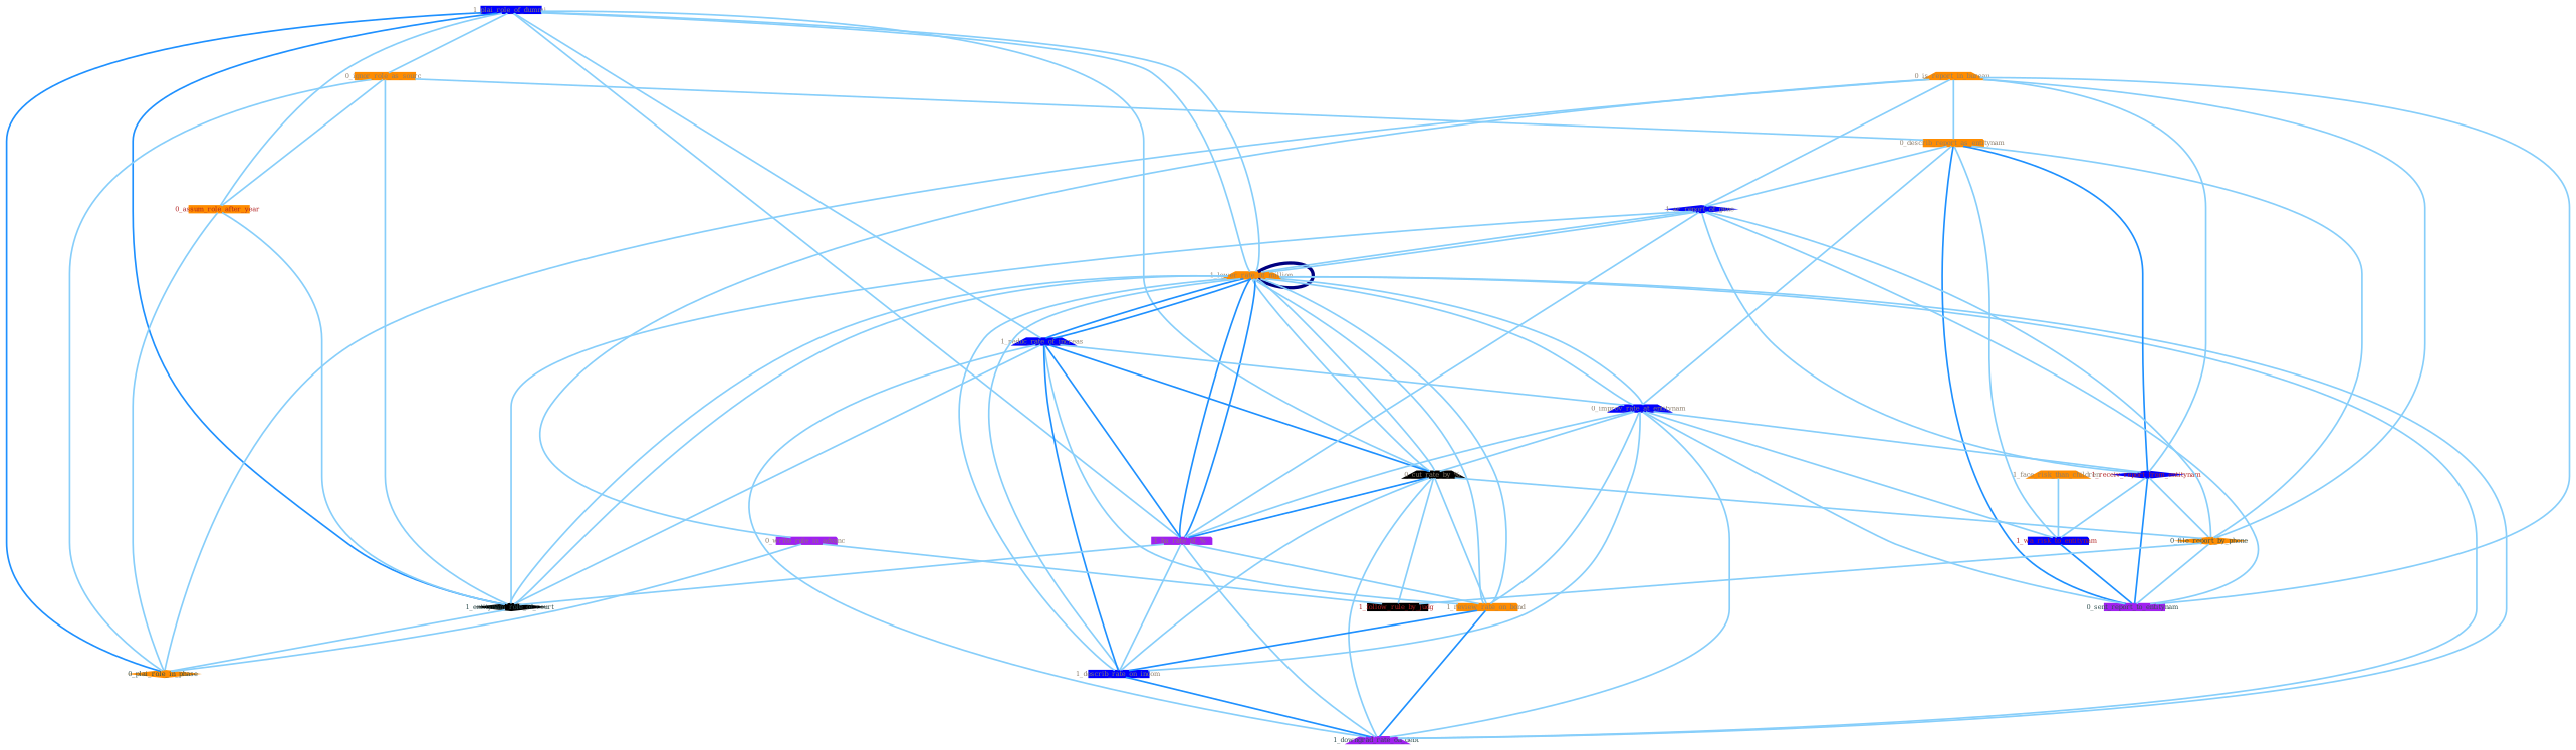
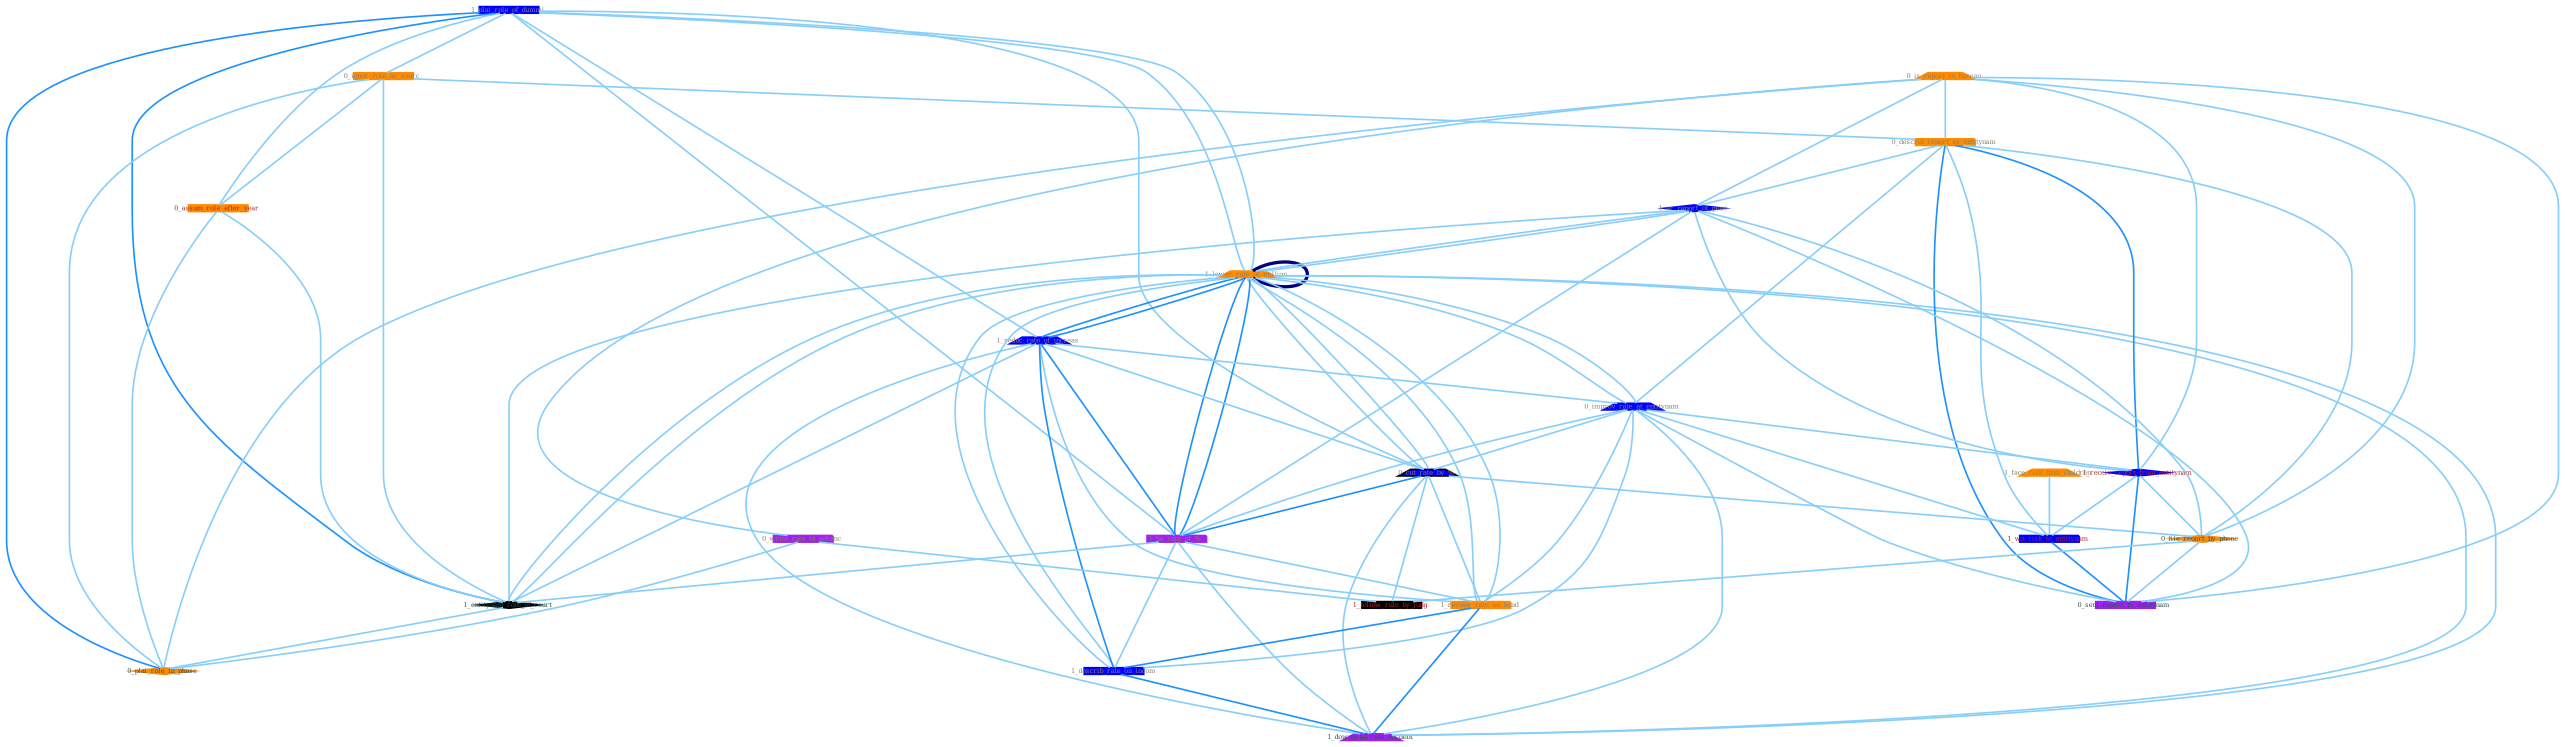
  graph {
    node [color=darkorange fixedsize=true fontcolor="#8b7d6b" fontsize=4 shape=trapezium style=filled]
    edge [color="#87cefa" w=1]
    "1_plai_role_of_dummi " [color=blue height=.06 shape=box width=.5]
    "0_ignor_role_as_sourc " [height=.06 shape=box width=.5]
    "1_lower_rate_of_million " [height=.06 width=.5]
    "1_reduc_rate_of_increas " [color=blue height=.06 width=.5]
    "0_is_report_in_bureau " [height=.06 width=.5]
    "0_describ_report_as_entitynam " [height=.06 shape=note width=.5]
    "1_face_risk_than_children " [height=.06 width=.5]
    "1_ar_report_of_gene " [color=blue height=.06 shape=diamond width=.5]
    "0_write_rule_in_advanc " [color=purple height=.06 shape=note width=.5]
    "0_improv_rate_at_entitynam " [color=blue height=.06 width=.5]
-   "0_cut_rate_by_% " [color=black height=.06 width=.5]
+   "0_cut_rate_by_% " [color=black height=.06 width=.5 fillcolor=blue]
    "1_ha_rate_of_% " [color=purple height=.06 shape=note width=.5]
    "1_review_rate_on_bond " [height=.06 shape=note width=.5]
    n14 [color=blue height=.06 label="1_describ_rate_on_incom" shape=box width=.5]
    "1_receiv_report_from_entitynam " [color=blue fontcolor="#b22222" height=.06 shape=diamond width=.5]
    "0_assum_role_after_year " [fontcolor="#b22222" height=.06 shape=box width=.5]
    "1_follow_rule_by_judg " [color=black fontcolor="#b22222" height=.06 shape=box width=.5]
    "1_wa_risk_to_entitynam " [color=blue fontcolor="#b22222" height=.06 shape=note width=.5]
    "1_entitynam_role_of_court " [color=black fontcolor="#2f4f4f" height=.06 shape=diamond width=.5]
    "0_plai_role_in_phase " [fontcolor="#2f4f4f" height=.06 shape=diamond width=.5]
    "1_downgrad_rate_on_debt " [color=purple fontcolor="#2f4f4f" height=.06 width=.5]
    "0_file_report_by_phone " [fontcolor="#2f4f4f" height=.06 shape=diamond width=.5]
    "0_sent_report_to_entitynam " [color=purple fontcolor="#2f4f4f" height=.06 shape=box width=.5]
    subgraph sub_1 {
      "1_plai_role_of_dummi "
      "0_ignor_role_as_sourc "
      "1_lower_rate_of_million "
      "1_reduc_rate_of_increas "
      "0_is_report_in_bureau "
      "0_describ_report_as_entitynam "
      "1_face_risk_than_children "
      "1_ar_report_of_gene "
      "0_write_rule_in_advanc "
      "0_improv_rate_at_entitynam "
      "0_cut_rate_by_% "
      "1_ha_rate_of_% "
      "1_review_rate_on_bond "
      n14
    }
    subgraph sub_2 {
      "1_receiv_report_from_entitynam "
      "0_assum_role_after_year "
      "1_follow_rule_by_judg "
      "1_wa_risk_to_entitynam "
    }
    "1_plai_role_of_dummi " -- "0_ignor_role_as_sourc "
    "1_plai_role_of_dummi " -- "1_lower_rate_of_million "
    "1_plai_role_of_dummi " -- "1_lower_rate_of_million "
    "1_plai_role_of_dummi " -- "1_reduc_rate_of_increas "
    "1_plai_role_of_dummi " -- "0_cut_rate_by_% "
    "1_plai_role_of_dummi " -- "1_ha_rate_of_% "
    "1_plai_role_of_dummi " -- "0_assum_role_after_year "
    "1_plai_role_of_dummi " -- "1_entitynam_role_of_court " [color="#1e90ff" w=2]
    "1_plai_role_of_dummi " -- "0_plai_role_in_phase " [color="#1e90ff" w=2]
    "0_ignor_role_as_sourc " -- "0_describ_report_as_entitynam "
    "0_ignor_role_as_sourc " -- "0_assum_role_after_year "
    "0_ignor_role_as_sourc " -- "1_entitynam_role_of_court "
    "0_ignor_role_as_sourc " -- "0_plai_role_in_phase "
    "1_lower_rate_of_million " -- "1_lower_rate_of_million " [color="#000080" style=bold w=4]
    "1_lower_rate_of_million " -- "1_reduc_rate_of_increas " [color="#1e90ff" w=2]
    "1_lower_rate_of_million " -- "1_ar_report_of_gene "
    "1_lower_rate_of_million " -- "0_improv_rate_at_entitynam "
    "1_lower_rate_of_million " -- "0_cut_rate_by_% "
    "1_lower_rate_of_million " -- "1_ha_rate_of_% " [color="#1e90ff" w=2]
    "1_lower_rate_of_million " -- "1_ha_rate_of_% " [color="#1e90ff" w=2]
    "1_lower_rate_of_million " -- "1_review_rate_on_bond "
    "1_lower_rate_of_million " -- "1_review_rate_on_bond "
    "1_lower_rate_of_million " -- n14
    "1_lower_rate_of_million " -- n14
    "1_lower_rate_of_million " -- "1_entitynam_role_of_court "
    "1_lower_rate_of_million " -- "1_entitynam_role_of_court "
    "1_lower_rate_of_million " -- "1_downgrad_rate_on_debt "
    "1_lower_rate_of_million " -- "1_downgrad_rate_on_debt "
    "1_reduc_rate_of_increas " -- "1_lower_rate_of_million " [color="#1e90ff" w=2]
    "1_reduc_rate_of_increas " -- "0_improv_rate_at_entitynam "
-   "1_reduc_rate_of_increas " -- "0_cut_rate_by_% " [color="#1e90ff"]
+   "1_reduc_rate_of_increas " -- "0_cut_rate_by_% "
    "1_reduc_rate_of_increas " -- "1_ha_rate_of_% " [color="#1e90ff" w=2]
    "1_reduc_rate_of_increas " -- "1_review_rate_on_bond "
    "1_reduc_rate_of_increas " -- n14 [color="#1e90ff" w=2]
    "1_reduc_rate_of_increas " -- "1_entitynam_role_of_court "
    "1_reduc_rate_of_increas " -- "1_downgrad_rate_on_debt "
    "0_is_report_in_bureau " -- "0_describ_report_as_entitynam "
    "0_is_report_in_bureau " -- "1_ar_report_of_gene "
    "0_is_report_in_bureau " -- "0_write_rule_in_advanc "
    "0_is_report_in_bureau " -- "1_receiv_report_from_entitynam "
    "0_is_report_in_bureau " -- "0_plai_role_in_phase "
    "0_is_report_in_bureau " -- "0_file_report_by_phone "
    "0_is_report_in_bureau " -- "0_sent_report_to_entitynam "
    "0_describ_report_as_entitynam " -- "1_ar_report_of_gene "
    "0_describ_report_as_entitynam " -- "0_improv_rate_at_entitynam "
    "0_describ_report_as_entitynam " -- "1_receiv_report_from_entitynam " [color="#1e90ff" w=2]
    "0_describ_report_as_entitynam " -- "1_wa_risk_to_entitynam "
    "0_describ_report_as_entitynam " -- "0_file_report_by_phone "
    "0_describ_report_as_entitynam " -- "0_sent_report_to_entitynam " [color="#1e90ff" w=2]
    "1_face_risk_than_children " -- "1_wa_risk_to_entitynam "
    "1_ar_report_of_gene " -- "1_lower_rate_of_million "
    "1_ar_report_of_gene " -- "1_ha_rate_of_% "
    "1_ar_report_of_gene " -- "1_receiv_report_from_entitynam "
    "1_ar_report_of_gene " -- "1_entitynam_role_of_court "
    "1_ar_report_of_gene " -- "0_file_report_by_phone "
    "1_ar_report_of_gene " -- "0_sent_report_to_entitynam "
    "0_write_rule_in_advanc " -- "1_follow_rule_by_judg "
    "0_write_rule_in_advanc " -- "0_plai_role_in_phase "
    "0_improv_rate_at_entitynam " -- "1_lower_rate_of_million "
    "0_improv_rate_at_entitynam " -- "0_cut_rate_by_% "
    "0_improv_rate_at_entitynam " -- "1_ha_rate_of_% "
    "0_improv_rate_at_entitynam " -- "1_review_rate_on_bond "
    "0_improv_rate_at_entitynam " -- n14
    "0_improv_rate_at_entitynam " -- "1_receiv_report_from_entitynam "
    "0_improv_rate_at_entitynam " -- "1_wa_risk_to_entitynam "
    "0_improv_rate_at_entitynam " -- "1_downgrad_rate_on_debt "
    "0_improv_rate_at_entitynam " -- "0_sent_report_to_entitynam "
    "0_cut_rate_by_% " -- "1_lower_rate_of_million "
    "0_cut_rate_by_% " -- "1_ha_rate_of_% " [color="#1e90ff" w=2]
    "0_cut_rate_by_% " -- "1_review_rate_on_bond "
-   "0_cut_rate_by_% " -- n14
    "0_cut_rate_by_% " -- "1_follow_rule_by_judg "
    "0_cut_rate_by_% " -- "1_downgrad_rate_on_debt "
    "0_cut_rate_by_% " -- "0_file_report_by_phone "
    "1_ha_rate_of_% " -- "1_review_rate_on_bond "
    "1_ha_rate_of_% " -- n14
    "1_ha_rate_of_% " -- "1_entitynam_role_of_court "
    "1_ha_rate_of_% " -- "1_downgrad_rate_on_debt "
    "1_review_rate_on_bond " -- n14 [color="#1e90ff" w=2]
    "1_review_rate_on_bond " -- "1_downgrad_rate_on_debt " [color="#1e90ff" w=2]
    n14 -- "1_downgrad_rate_on_debt " [color="#1e90ff" w=2]
    "1_receiv_report_from_entitynam " -- "1_wa_risk_to_entitynam "
    "1_receiv_report_from_entitynam " -- "0_file_report_by_phone "
    "1_receiv_report_from_entitynam " -- "0_sent_report_to_entitynam " [color="#1e90ff" w=2]
    "0_assum_role_after_year " -- "1_entitynam_role_of_court "
    "0_assum_role_after_year " -- "0_plai_role_in_phase "
    "1_wa_risk_to_entitynam " -- "0_sent_report_to_entitynam " [color="#1e90ff" w=2]
    "1_entitynam_role_of_court " -- "0_plai_role_in_phase "
    "0_file_report_by_phone " -- "1_follow_rule_by_judg "
    "0_file_report_by_phone " -- "0_sent_report_to_entitynam "
  }
